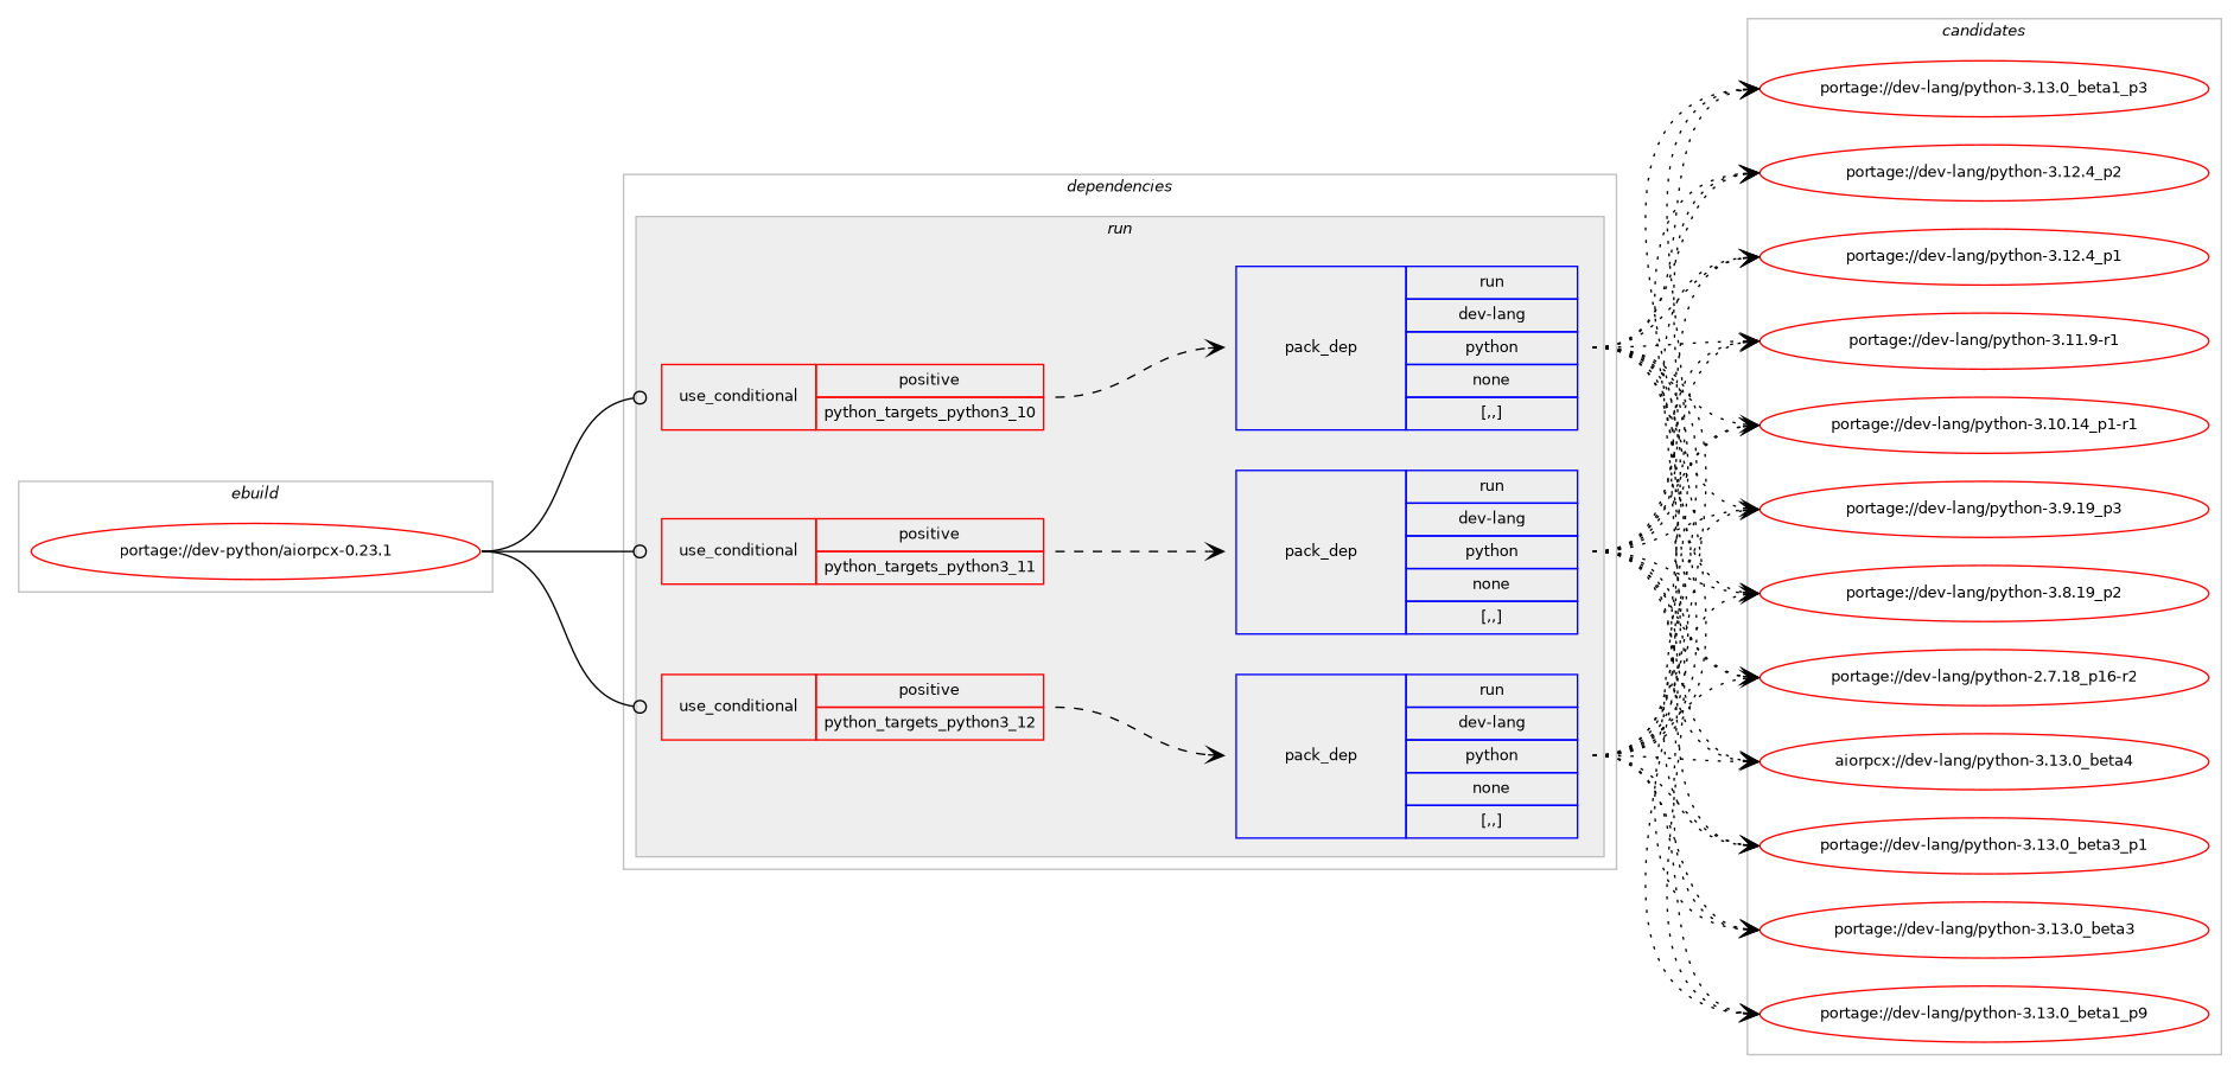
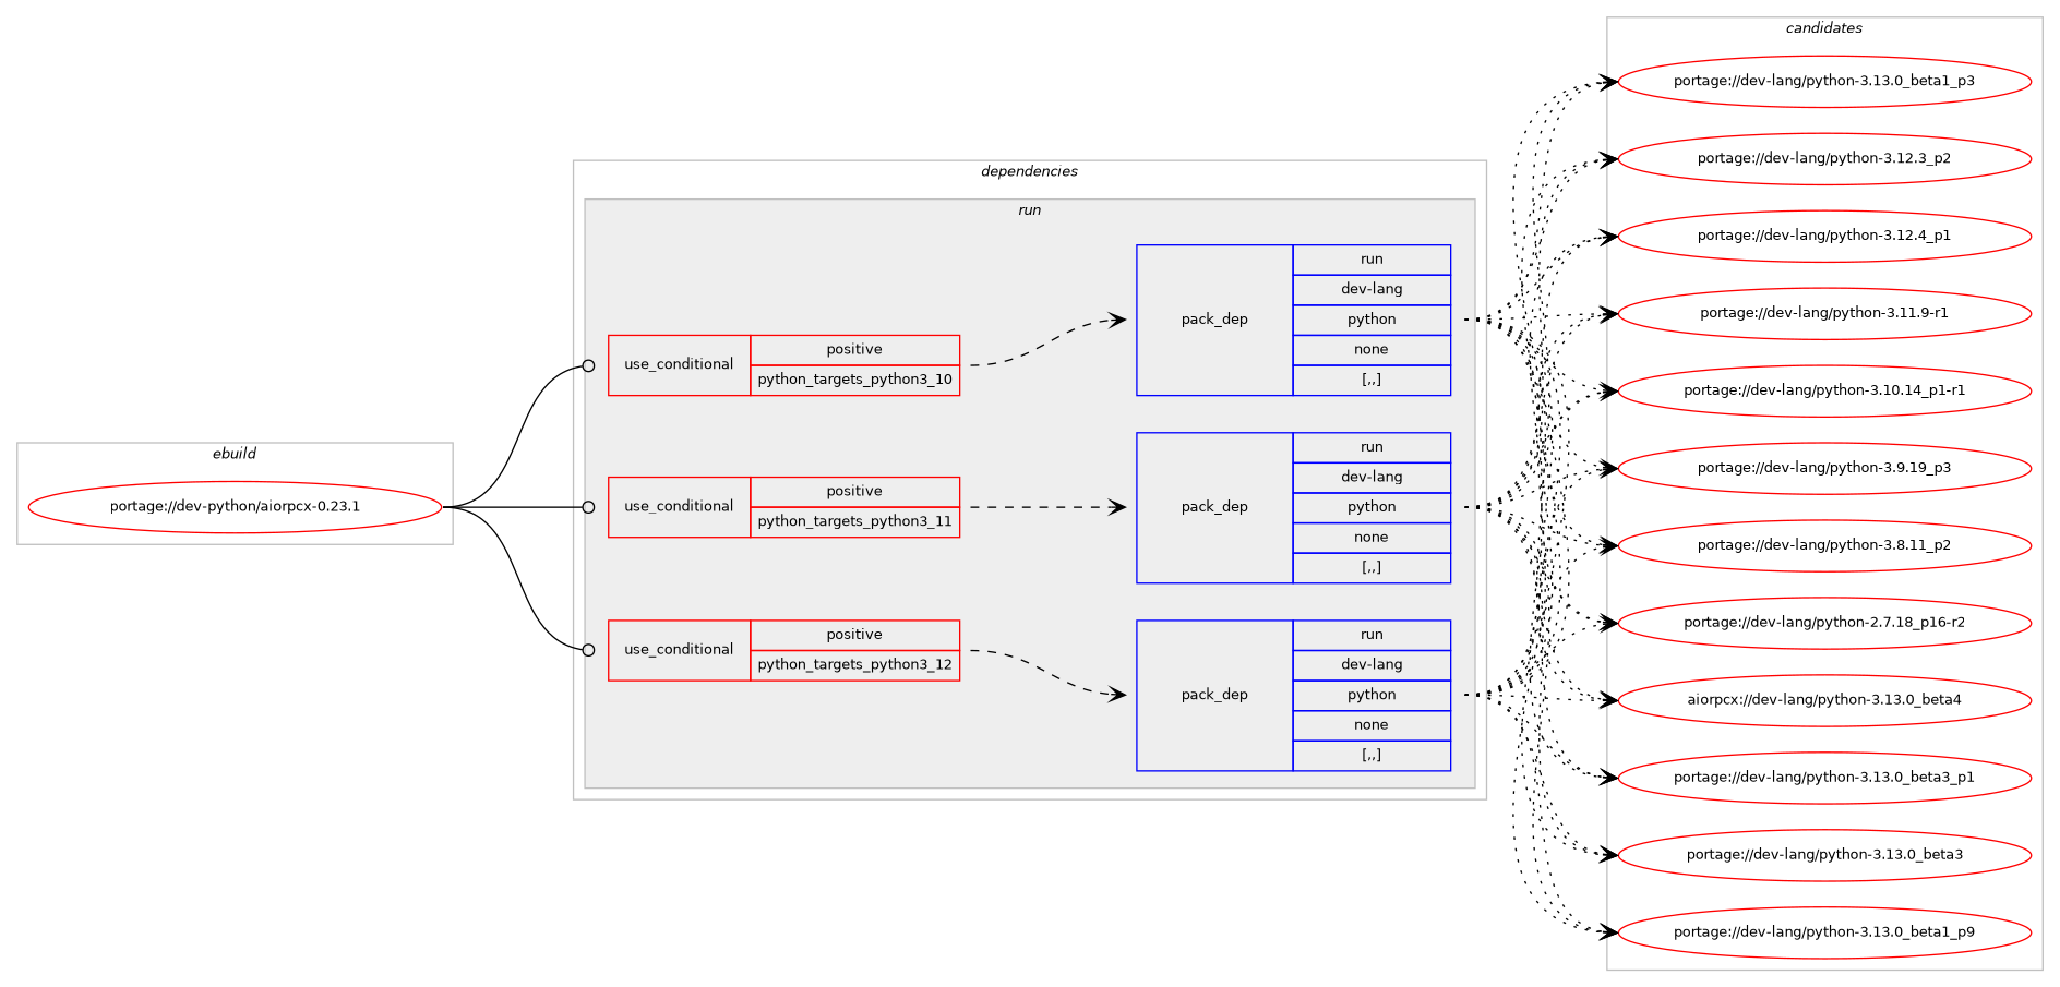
  digraph {
    compound=true
    concentrate=true
    fontname=Helvetica
    fontsize=10
    newrank=true
    rankdir=LR
    ranksep=1.5
    node [color=red fontname=Helvetica fontsize=10]
    edge [arrowhead=vee headport=w style=dotted tailport=e weight=100]
    n1 [label="portage://dev-python/aiorpcx-0.23.1" width=4]
    n2 [color=blue label=<<TABLE BORDER="0" CELLBORDER="1" CELLSPACING="0" CELLPADDING="4" WIDTH="220"><TR><TD ROWSPAN="6" CELLPADDING="30">pack_dep</TD></TR><TR><TD WIDTH="110">run</TD></TR><TR><TD>dev-lang</TD></TR><TR><TD>python</TD></TR><TR><TD>none</TD></TR><TR><TD>[,,]</TD></TR></TABLE>> shape=none]
    n3 [label=<<TABLE BORDER="0" CELLBORDER="1" CELLSPACING="0" CELLPADDING="4"><TR><TD ROWSPAN="3" CELLPADDING="10">use_conditional</TD></TR><TR><TD>positive</TD></TR><TR><TD>python_targets_python3_10</TD></TR></TABLE>> shape=none]
    n4 [color=blue label=<<TABLE BORDER="0" CELLBORDER="1" CELLSPACING="0" CELLPADDING="4" WIDTH="220"><TR><TD ROWSPAN="6" CELLPADDING="30">pack_dep</TD></TR><TR><TD WIDTH="110">run</TD></TR><TR><TD>dev-lang</TD></TR><TR><TD>python</TD></TR><TR><TD>none</TD></TR><TR><TD>[,,]</TD></TR></TABLE>> shape=none]
    n5 [label=<<TABLE BORDER="0" CELLBORDER="1" CELLSPACING="0" CELLPADDING="4"><TR><TD ROWSPAN="3" CELLPADDING="10">use_conditional</TD></TR><TR><TD>positive</TD></TR><TR><TD>python_targets_python3_11</TD></TR></TABLE>> shape=none]
    n6 [color=blue label=<<TABLE BORDER="0" CELLBORDER="1" CELLSPACING="0" CELLPADDING="4" WIDTH="220"><TR><TD ROWSPAN="6" CELLPADDING="30">pack_dep</TD></TR><TR><TD WIDTH="110">run</TD></TR><TR><TD>dev-lang</TD></TR><TR><TD>python</TD></TR><TR><TD>none</TD></TR><TR><TD>[,,]</TD></TR></TABLE>> shape=none]
    n7 [label=<<TABLE BORDER="0" CELLBORDER="1" CELLSPACING="0" CELLPADDING="4"><TR><TD ROWSPAN="3" CELLPADDING="10">use_conditional</TD></TR><TR><TD>positive</TD></TR><TR><TD>python_targets_python3_12</TD></TR></TABLE>> shape=none]
    n8 [label="aiorpcx://dev-lang/python-3.13.0_beta4" width=4]
    n9 [label="portage://dev-lang/python-3.13.0_beta3_p1" width=4]
    n10 [label="portage://dev-lang/python-3.13.0_beta3" width=4]
    n11 [label="portage://dev-lang/python-3.13.0_beta1_p9" width=4]
    n12 [label="portage://dev-lang/python-3.13.0_beta1_p3" width=4]
-   n13 [label="portage://dev-lang/python-3.12.4_p2" width=4]
+   n13 [label="portage://dev-lang/python-3.12.3_p2" width=4]
    n14 [label="portage://dev-lang/python-3.12.4_p1" width=4]
    n15 [label="portage://dev-lang/python-3.11.9-r1" width=4]
    n16 [label="portage://dev-lang/python-3.10.14_p1-r1" width=4]
    n17 [label="portage://dev-lang/python-3.9.19_p3" width=4]
-   n18 [label="portage://dev-lang/python-3.8.19_p2" width=4]
+   n18 [label="portage://dev-lang/python-3.8.11_p2" width=4]
    n19 [label="portage://dev-lang/python-2.7.18_p16-r2" width=4]
    subgraph cluster_1 {
      color=gray
      label=<<i>ebuild</i>>
      n1
    }
    subgraph cluster_2 {
      color=gray
      label=<<i>dependencies</i>>
      subgraph cluster_3 {
        color=gray
        fillcolor="#eeeeee"
        label=<<i>compile</i>>
        style=filled
      }
      subgraph cluster_4 {
        color=gray
        fillcolor="#eeeeee"
        label=<<i>compile and run</i>>
        style=filled
      }
      subgraph cluster_5 {
        color=gray
        fillcolor="#eeeeee"
        label=<<i>run</i>>
        style=filled
        subgraph sub_6 {
          color=gray
          fillcolor="#eeeeee"
          label=<<i>run</i>>
          style=filled
          n3
          subgraph sub_7 {
            color=gray
            fillcolor="#eeeeee"
            label=<<i>run</i>>
            style=filled
            n2
          }
        }
        subgraph sub_8 {
          color=gray
          fillcolor="#eeeeee"
          label=<<i>run</i>>
          style=filled
          n5
          subgraph sub_9 {
            color=gray
            fillcolor="#eeeeee"
            label=<<i>run</i>>
            style=filled
            n4
          }
        }
        subgraph sub_10 {
          color=gray
          fillcolor="#eeeeee"
          label=<<i>run</i>>
          style=filled
          n7
          subgraph sub_11 {
            color=gray
            fillcolor="#eeeeee"
            label=<<i>run</i>>
            style=filled
            n6
          }
        }
      }
    }
    subgraph cluster_12 {
      color=gray
      label=<<i>candidates</i>>
      rank=same
      subgraph sub_13 {
        color=black
        label=<<i>candidates</i>>
        nodesep=1
        rank=same
        n8
        n9
        n10
        n11
        n12
        n13
        n14
        n15
        n16
        n17
        n18
        n19
      }
      subgraph sub_14 {
        color=black
        label=<<i>candidates</i>>
        nodesep=1
        rank=same
        n8
        n9
        n10
        n11
        n12
        n13
        n14
        n15
        n16
        n17
        n18
        n19
      }
      subgraph sub_15 {
        color=black
        label=<<i>candidates</i>>
        nodesep=1
        rank=same
        n8
        n9
        n10
        n11
        n12
        n13
        n14
        n15
        n16
        n17
        n18
        n19
      }
    }
    n1 -> n3 [arrowhead=odot style=solid weight=20]
    n1 -> n5 [arrowhead=odot style=solid weight=20]
    n1 -> n7 [arrowhead=odot style=solid weight=20]
    n2 -> n8
    n2 -> n9
    n2 -> n10
    n2 -> n11
    n2 -> n12
    n2 -> n13
    n2 -> n14
    n2 -> n15
    n2 -> n16
    n2 -> n17
    n2 -> n18
    n2 -> n19
    n3 -> n2 [style=dashed weight=20]
    n4 -> n8
    n4 -> n9
    n4 -> n10
    n4 -> n11
    n4 -> n12
    n4 -> n13
    n4 -> n14
    n4 -> n15
    n4 -> n16
    n4 -> n17
    n4 -> n18
    n4 -> n19
    n5 -> n4 [style=dashed weight=20]
    n6 -> n8
    n6 -> n9
    n6 -> n10
    n6 -> n11
    n6 -> n12
    n6 -> n13
    n6 -> n14
    n6 -> n15
    n6 -> n16
    n6 -> n17
    n6 -> n18
    n6 -> n19
    n7 -> n6 [style=dashed weight=20]
  }
